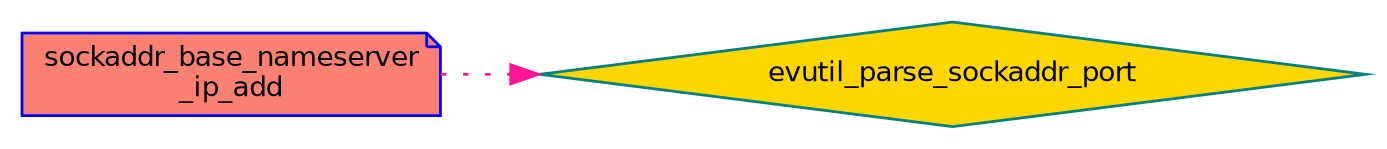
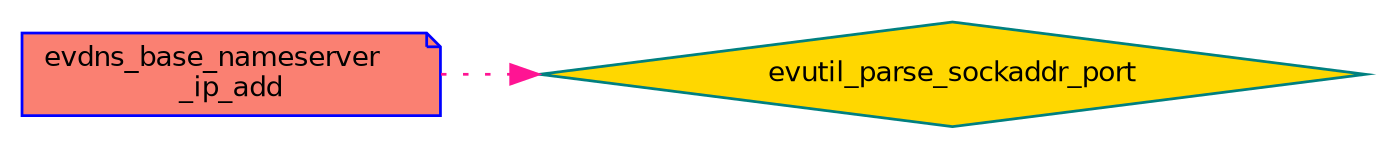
  digraph {
    rankdir=LR
    node [fontname=Helvetica fontsize=10 style=filled]
-   n1 [color=blue fillcolor=salmon fontcolor=black height=0.2 label="sockaddr_base_nameserver\l_ip_add" shape=note width=0.4]
+   n1 [color=blue fillcolor=salmon fontcolor=black height=0.2 label="evdns_base_nameserver\l_ip_add" shape=note width=0.4]
    n2 [color=teal fillcolor=gold height=0.2 label=evutil_parse_sockaddr_port shape=diamond width=0.4]
    n1 -> n2 [color=deeppink fontname=Helvetica fontsize=10 labelfontname=Helvetica labelfontsize=10 style=dotted]
  }
